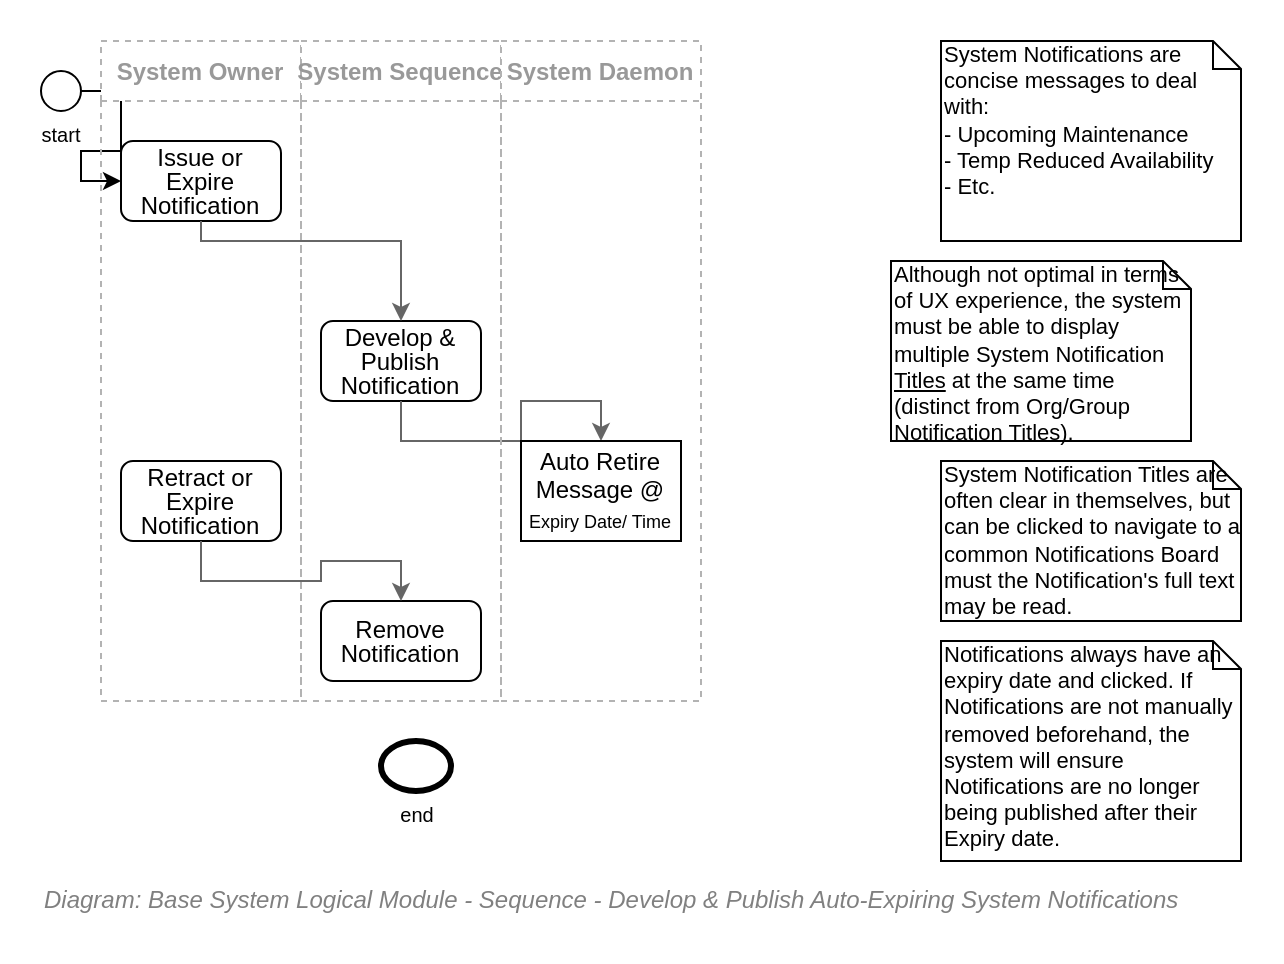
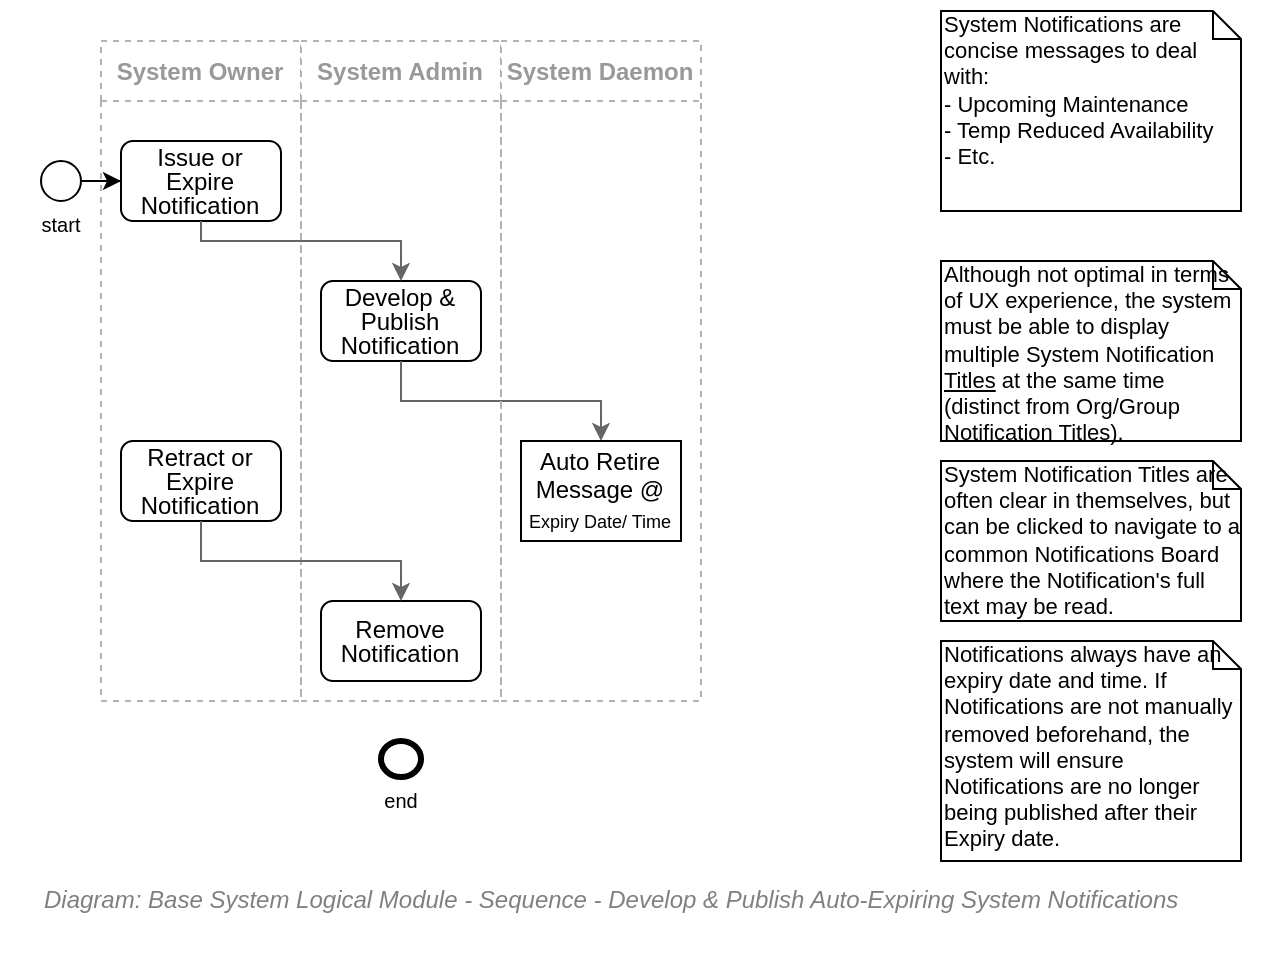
  <mxCell id="0" />
  <mxCell id="1" value="Notes" parent="0" />
- <mxCell id="2" value="System Notifications are &lt;br&gt;concise messages to deal with:&lt;br&gt;- Upcoming Maintenance&lt;br&gt;- Temp&amp;nbsp;Reduced Availability&lt;br&gt;- Etc." style="shape=note;whiteSpace=wrap;html=1;size=14;verticalAlign=top;align=left;spacingTop=-6;labelBackgroundColor=none;fillColor=#ffffff;fontSize=11;" vertex="1" parent="1"><mxGeometry x="470" y="20" width="150" height="100" as="geometry" /></mxCell>
- <mxCell id="3" value="Although not optimal in terms of UX experience, the system must be able to display multiple System Notification &lt;u&gt;Titles&lt;/u&gt; at the same time (distinct from Org/Group Notification Titles)." style="shape=note;whiteSpace=wrap;html=1;size=14;verticalAlign=top;align=left;spacingTop=-6;labelBackgroundColor=none;fillColor=#ffffff;fontSize=11;" vertex="1" parent="1"><mxGeometry x="445" y="130" width="150" height="90" as="geometry" /></mxCell>
- <mxCell id="4" value="Notifications always have an expiry date and clicked. If Notifications are not manually removed beforehand, the system will ensure Notifications are no longer being published after their Expiry date." style="shape=note;whiteSpace=wrap;html=1;size=14;verticalAlign=top;align=left;spacingTop=-6;labelBackgroundColor=none;fillColor=#ffffff;fontSize=11;" vertex="1" parent="1"><mxGeometry x="470" y="320" width="150" height="110" as="geometry" /></mxCell>
- <mxCell id="5" value="System Notification Titles are often clear in themselves, but can be clicked to navigate to a common Notifications Board must the Notification's full text may be read." style="shape=note;whiteSpace=wrap;html=1;size=14;verticalAlign=top;align=left;spacingTop=-6;labelBackgroundColor=none;fillColor=#ffffff;fontSize=11;" vertex="1" parent="1"><mxGeometry x="470" y="230" width="150" height="80" as="geometry" /></mxCell>
+ <mxCell id="2" value="System Notifications are &lt;br&gt;concise messages to deal with:&lt;br&gt;- Upcoming Maintenance&lt;br&gt;- Temp&amp;nbsp;Reduced Availability&lt;br&gt;- Etc." style="shape=note;whiteSpace=wrap;html=1;size=14;verticalAlign=top;align=left;spacingTop=-6;labelBackgroundColor=none;fillColor=#ffffff;fontSize=11;" vertex="1" parent="1"><mxGeometry x="470" y="5" width="150" height="100" as="geometry" /></mxCell>
+ <mxCell id="3" value="Although not optimal in terms of UX experience, the system must be able to display multiple System Notification &lt;u&gt;Titles&lt;/u&gt; at the same time (distinct from Org/Group Notification Titles)." style="shape=note;whiteSpace=wrap;html=1;size=14;verticalAlign=top;align=left;spacingTop=-6;labelBackgroundColor=none;fillColor=#ffffff;fontSize=11;" vertex="1" parent="1"><mxGeometry x="470" y="130" width="150" height="90" as="geometry" /></mxCell>
+ <mxCell id="4" value="Notifications always have an expiry date and time. If Notifications are not manually removed beforehand, the system will ensure Notifications are no longer being published after their Expiry date." style="shape=note;whiteSpace=wrap;html=1;size=14;verticalAlign=top;align=left;spacingTop=-6;labelBackgroundColor=none;fillColor=#ffffff;fontSize=11;" vertex="1" parent="1"><mxGeometry x="470" y="320" width="150" height="110" as="geometry" /></mxCell>
+ <mxCell id="5" value="System Notification Titles are often clear in themselves, but can be clicked to navigate to a common Notifications Board where the Notification's full text may be read." style="shape=note;whiteSpace=wrap;html=1;size=14;verticalAlign=top;align=left;spacingTop=-6;labelBackgroundColor=none;fillColor=#ffffff;fontSize=11;" vertex="1" parent="1"><mxGeometry x="470" y="230" width="150" height="80" as="geometry" /></mxCell>
  <mxCell id="6" value="BPM" parent="0" />
  <mxCell id="7" style="edgeStyle=orthogonalEdgeStyle;rounded=0;jumpStyle=arc;orthogonalLoop=1;jettySize=auto;html=1;entryX=0;entryY=0.5;entryDx=0;entryDy=0;fontSize=9;" edge="1" parent="6" source="8" target="11"><mxGeometry relative="1" as="geometry"><Array as="points" /></mxGeometry></mxCell>
- <mxCell id="8" value="start" style="shape=mxgraph.bpmn.shape;html=1;verticalLabelPosition=bottom;labelBackgroundColor=#ffffff;verticalAlign=top;align=center;perimeter=ellipsePerimeter;outlineConnect=0;outline=standard;symbol=general;fontSize=10;" vertex="1" parent="6"><mxGeometry x="20" y="35" width="20" height="20" as="geometry" /></mxCell>
- <mxCell id="9" value="end" style="shape=mxgraph.bpmn.shape;html=1;verticalLabelPosition=bottom;labelBackgroundColor=#ffffff;verticalAlign=top;align=center;perimeter=ellipsePerimeter;outlineConnect=0;outline=end;symbol=general;fontSize=10;" vertex="1" parent="6"><mxGeometry x="190" y="370" width="35" height="25" as="geometry" /></mxCell>
+ <mxCell id="8" value="start" style="shape=mxgraph.bpmn.shape;html=1;verticalLabelPosition=bottom;labelBackgroundColor=#ffffff;verticalAlign=top;align=center;perimeter=ellipsePerimeter;outlineConnect=0;outline=standard;symbol=general;fontSize=10;" vertex="1" parent="6"><mxGeometry x="20" y="80" width="20" height="20" as="geometry" /></mxCell>
+ <mxCell id="9" value="end" style="shape=mxgraph.bpmn.shape;html=1;verticalLabelPosition=bottom;labelBackgroundColor=#ffffff;verticalAlign=top;align=center;perimeter=ellipsePerimeter;outlineConnect=0;outline=end;symbol=general;fontSize=10;" vertex="1" parent="6"><mxGeometry x="190" y="370" width="20" height="18" as="geometry" /></mxCell>
  <mxCell id="10" value="System Owner" style="swimlane;fontSize=12;fontColor=#999999;strokeColor=#B3B3B3;dashed=1;collapsible=0;startSize=30;" vertex="1" parent="6"><mxGeometry x="50" y="20" width="100" height="330" as="geometry"><mxRectangle x="40" y="90" width="160" height="23" as="alternateBounds" /></mxGeometry></mxCell>
  <mxCell id="11" value="&lt;p style=&quot;line-height: 100%&quot;&gt;Issue or Expire Notification&lt;/p&gt;" style="shape=ext;rounded=1;html=1;whiteSpace=wrap;fontSize=12;" vertex="1" parent="10"><mxGeometry x="10" y="50" width="80" height="40" as="geometry" /></mxCell>
- <mxCell id="12" value="&lt;p style=&quot;line-height: 100%&quot;&gt;Retract or Expire Notification&lt;/p&gt;" style="shape=ext;rounded=1;html=1;whiteSpace=wrap;fontSize=12;" vertex="1" parent="10"><mxGeometry x="10" y="210" width="80" height="40" as="geometry" /></mxCell>
- <mxCell id="13" value="System Sequence" style="swimlane;fontSize=12;fontColor=#999999;strokeColor=#B3B3B3;dashed=1;collapsible=0;startSize=30;" vertex="1" parent="6"><mxGeometry x="150" y="20" width="100" height="330" as="geometry"><mxRectangle x="200" y="90" width="100" height="23" as="alternateBounds" /></mxGeometry></mxCell>
- <mxCell id="14" value="&lt;p style=&quot;line-height: 100%&quot;&gt;Develop &amp;amp; Publish&lt;br&gt;Notification&lt;/p&gt;" style="shape=ext;rounded=1;html=1;whiteSpace=wrap;fontSize=12;" vertex="1" parent="13"><mxGeometry x="10" y="140" width="80" height="40" as="geometry" /></mxCell>
+ <mxCell id="12" value="&lt;p style=&quot;line-height: 100%&quot;&gt;Retract or Expire Notification&lt;/p&gt;" style="shape=ext;rounded=1;html=1;whiteSpace=wrap;fontSize=12;" vertex="1" parent="10"><mxGeometry x="10" y="200" width="80" height="40" as="geometry" /></mxCell>
+ <mxCell id="13" value="System Admin" style="swimlane;fontSize=12;fontColor=#999999;strokeColor=#B3B3B3;dashed=1;collapsible=0;startSize=30;" vertex="1" parent="6"><mxGeometry x="150" y="20" width="100" height="330" as="geometry"><mxRectangle x="200" y="90" width="100" height="23" as="alternateBounds" /></mxGeometry></mxCell>
+ <mxCell id="14" value="&lt;p style=&quot;line-height: 100%&quot;&gt;Develop &amp;amp; Publish&lt;br&gt;Notification&lt;/p&gt;" style="shape=ext;rounded=1;html=1;whiteSpace=wrap;fontSize=12;" vertex="1" parent="13"><mxGeometry x="10" y="120" width="80" height="40" as="geometry" /></mxCell>
  <mxCell id="15" value="&lt;p style=&quot;line-height: 100%&quot;&gt;Remove Notification&lt;/p&gt;" style="shape=ext;rounded=1;html=1;whiteSpace=wrap;fontSize=12;" vertex="1" parent="13"><mxGeometry x="10" y="280" width="80" height="40" as="geometry" /></mxCell>
  <mxCell id="16" style="edgeStyle=orthogonalEdgeStyle;rounded=0;jumpStyle=arc;orthogonalLoop=1;jettySize=auto;html=1;endArrow=classic;endFill=1;strokeColor=#666666;fontSize=11;exitX=0.5;exitY=1;exitDx=0;exitDy=0;" edge="1" parent="6" source="14" target="20"><mxGeometry relative="1" as="geometry"><mxPoint x="280" y="340" as="sourcePoint" /></mxGeometry></mxCell>
  <mxCell id="17" style="edgeStyle=orthogonalEdgeStyle;rounded=0;jumpStyle=arc;orthogonalLoop=1;jettySize=auto;html=1;entryX=0.5;entryY=0;entryDx=0;entryDy=0;endArrow=classic;endFill=1;strokeColor=#666666;fontSize=11;exitX=0.5;exitY=1;exitDx=0;exitDy=0;" edge="1" parent="6" source="12" target="15"><mxGeometry relative="1" as="geometry"><mxPoint x="360" y="400" as="targetPoint" /></mxGeometry></mxCell>
  <mxCell id="18" style="edgeStyle=orthogonalEdgeStyle;rounded=0;jumpStyle=arc;orthogonalLoop=1;jettySize=auto;html=1;entryX=0.5;entryY=0;entryDx=0;entryDy=0;endArrow=classic;endFill=1;strokeColor=#666666;fontSize=11;exitX=0.5;exitY=1;exitDx=0;exitDy=0;" edge="1" parent="6" source="11" target="14"><mxGeometry relative="1" as="geometry"><Array as="points"><mxPoint x="100" y="120" /><mxPoint x="200" y="120" /></Array><mxPoint x="140" y="150" as="sourcePoint" /><mxPoint x="200" y="190" as="targetPoint" /></mxGeometry></mxCell>
  <mxCell id="19" value="System Daemon" style="swimlane;fontSize=12;fontColor=#999999;strokeColor=#B3B3B3;dashed=1;collapsible=0;startSize=30;" vertex="1" parent="6"><mxGeometry x="250" y="20" width="100" height="330" as="geometry"><mxRectangle x="200" y="90" width="100" height="23" as="alternateBounds" /></mxGeometry></mxCell>
  <mxCell id="20" value="Auto Retire Message @ &lt;font style=&quot;font-size: 9px&quot;&gt;Expiry Date/ Time&lt;/font&gt;" style="html=1;whiteSpace=wrap;dropTarget=0;fontFamily=Helvetica;fontSize=12;fontColor=#000000;align=center;strokeColor=#000000;fillColor=#ffffff;rounded=0;" vertex="1" parent="19"><mxGeometry x="10" y="200" width="80" height="50" as="geometry" /></mxCell>
  <mxCell id="21" value="Title/Diagram" parent="0" />
  <mxCell id="22" value="&lt;font style=&quot;font-size: 12px ; font-weight: normal&quot;&gt;&lt;i&gt;Diagram: Base System Logical Module - Sequence - Develop &amp;amp; Publish Auto-Expiring System Notifications&lt;/i&gt;&lt;/font&gt;" style="text;strokeColor=none;fillColor=none;html=1;fontSize=12;fontStyle=1;verticalAlign=middle;align=left;shadow=0;glass=0;comic=0;opacity=30;fontColor=#808080;" vertex="1" parent="21"><mxGeometry x="20" y="440" width="520" height="20" as="geometry" /></mxCell>
  <mxCell id="23" value="About" parent="0" />
